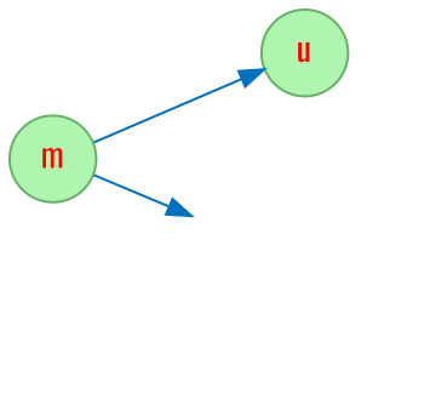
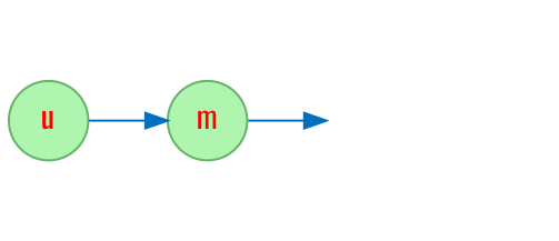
  digraph {
    rankdir=LR
    fontname=Oswald
    node [color="#66B268" fillcolor="#AFF4AF" fontcolor=red fontname=Oswald shape=circle style=filled]
    edge [color="#0070BF" fontname=Oswald]
    n1 [label=m]
    n2 [label=u]
    l310656974 [style=invis]
-   n1 -> n2
+   n2 -> n1
    n1 -> l310656974
  }
